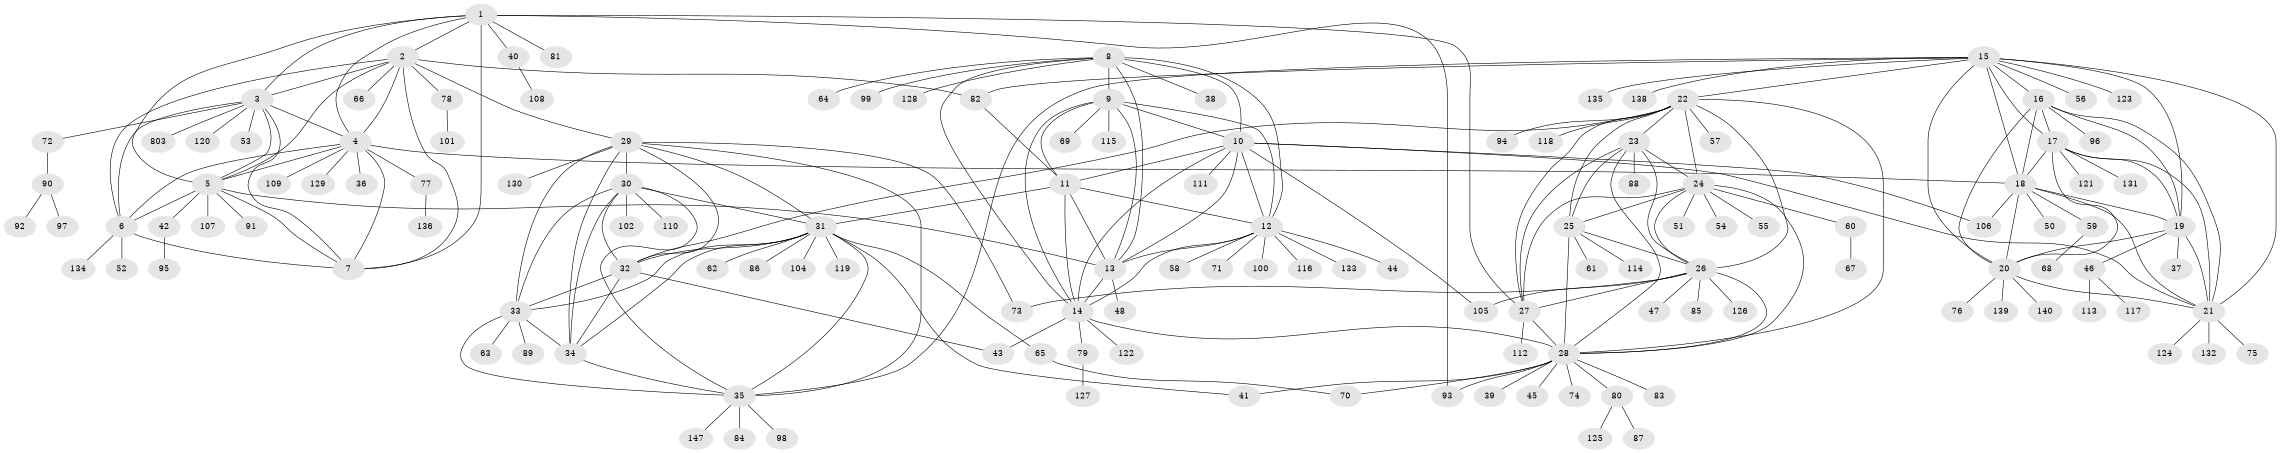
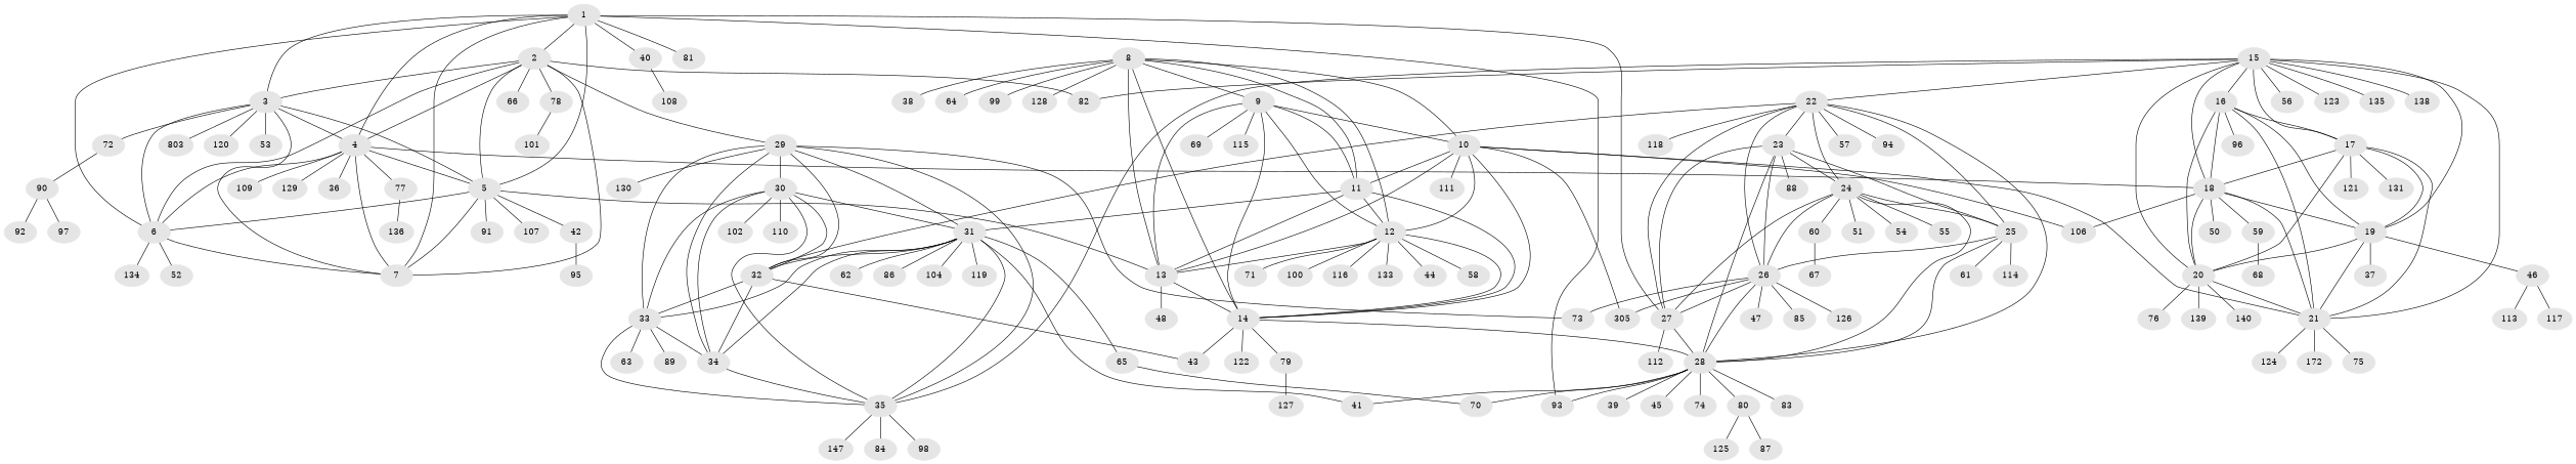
  graph {
    node [color=gray90 style=filled]
    1
    2
    3
    4
    5
    6
    7
    27
    40
    81
    93
    29
    66
    78
    82
    53
    72
    n18 [label=803]
    120
    18
    36
    77
    109
    129
    13
    42
    91
    107
    52
    134
    28
    112
    108
    31
    35
    32
    73
    30
    33
    34
    130
    101
    90
    21
    106
    19
    20
    50
    59
    136
    14
    48
    95
    8
    9
    10
    11
    12
    38
    64
    99
    128
    69
    115
-   105
+   105 [label=305]
    111
    44
    58
    71
    100
    116
    133
    43
    79
    122
    75
    124
-   132
+   132 [label=172]
    41
    62
    65
    86
    104
    119
    39
    45
    70
    74
    80
    83
    127
    15
    16
    17
    22
    56
    123
    135
    138
    96
    121
    131
    37
    46
    76
    139
    140
    23
    24
    25
    26
    57
    94
    118
    84
    98
    n117 [label=147]
    68
    113
    117
    88
    51
    54
    55
    60
    61
    114
    47
    85
    126
    67
    87
    125
    102
    110
    63
    89
    92
    97
    1 -- 2
    1 -- 3
    1 -- 4
    1 -- 5
+   1 -- 6
    1 -- 7
    1 -- 27
    1 -- 40
    1 -- 81
    1 -- 93
    2 -- 3
    2 -- 4
    2 -- 5
    2 -- 6
    2 -- 7
    2 -- 29
    2 -- 66
    2 -- 78
    2 -- 82
    3 -- 4
    3 -- 5
    3 -- 6
    3 -- 7
    3 -- 53
    3 -- 72
    3 -- n18
    3 -- 120
    4 -- 5
    4 -- 6
    4 -- 7
    4 -- 18
    4 -- 36
    4 -- 77
    4 -- 109
    4 -- 129
    5 -- 6
    5 -- 7
    5 -- 13
    5 -- 42
    5 -- 91
    5 -- 107
    6 -- 7
    6 -- 52
    6 -- 134
    27 -- 28
    27 -- 112
    40 -- 108
    29 -- 31
    29 -- 35
    29 -- 32
    29 -- 73
    29 -- 30
    29 -- 33
    29 -- 34
    29 -- 130
    78 -- 101
    72 -- 90
    18 -- 21
    18 -- 106
    18 -- 19
    18 -- 20
    18 -- 50
    18 -- 59
    77 -- 136
    13 -- 14
    13 -- 48
    42 -- 95
    28 -- 93
    28 -- 41
    28 -- 39
    28 -- 45
    28 -- 70
    28 -- 74
    28 -- 80
    28 -- 83
    31 -- 35
    31 -- 32
    31 -- 33
    31 -- 34
    31 -- 41
    31 -- 62
    31 -- 65
    31 -- 86
    31 -- 104
    31 -- 119
    35 -- 84
    35 -- 98
    35 -- n117
    32 -- 33
    32 -- 34
    32 -- 43
    30 -- 31
    30 -- 35
    30 -- 32
    30 -- 33
    30 -- 34
    30 -- 102
    30 -- 110
    33 -- 35
    33 -- 34
    33 -- 63
    33 -- 89
    34 -- 35
    90 -- 92
    90 -- 97
    21 -- 75
    21 -- 124
    21 -- 132
    19 -- 21
    19 -- 20
    19 -- 37
    19 -- 46
    20 -- 21
    20 -- 76
    20 -- 139
    20 -- 140
    59 -- 68
    14 -- 28
    14 -- 43
    14 -- 79
    14 -- 122
    8 -- 13
    8 -- 14
    8 -- 9
    8 -- 10
-   82 -- 11
+   8 -- 11
    8 -- 12
    8 -- 38
    8 -- 64
    8 -- 99
    8 -- 128
    9 -- 13
    9 -- 14
    9 -- 10
    9 -- 11
    9 -- 12
    9 -- 69
    9 -- 115
    10 -- 13
    10 -- 21
    10 -- 106
    10 -- 14
    10 -- 11
    10 -- 12
    10 -- 105
    10 -- 111
    11 -- 13
    11 -- 31
    11 -- 14
    11 -- 12
    12 -- 13
    12 -- 14
    12 -- 44
    12 -- 58
    12 -- 71
    12 -- 100
    12 -- 116
    12 -- 133
    79 -- 127
    65 -- 70
    80 -- 87
    80 -- 125
    15 -- 82
    15 -- 18
    15 -- 35
    15 -- 21
    15 -- 19
    15 -- 20
    15 -- 16
    15 -- 17
    15 -- 22
    15 -- 56
    15 -- 123
    15 -- 135
    15 -- 138
    16 -- 18
    16 -- 21
    16 -- 19
    16 -- 20
    16 -- 17
    16 -- 96
    17 -- 18
    17 -- 21
    17 -- 19
    17 -- 20
    17 -- 121
    17 -- 131
    22 -- 27
    22 -- 28
    22 -- 32
    22 -- 23
    22 -- 24
    22 -- 25
    22 -- 26
    22 -- 57
    22 -- 94
    22 -- 118
    46 -- 113
    46 -- 117
    23 -- 27
    23 -- 28
    23 -- 24
    23 -- 25
    23 -- 26
    23 -- 88
    24 -- 27
    24 -- 28
    24 -- 25
    24 -- 26
    24 -- 51
    24 -- 54
    24 -- 55
    24 -- 60
    25 -- 28
    25 -- 26
    25 -- 61
    25 -- 114
    26 -- 27
    26 -- 28
    26 -- 73
    26 -- 105
    26 -- 47
    26 -- 85
    26 -- 126
    60 -- 67
  }
